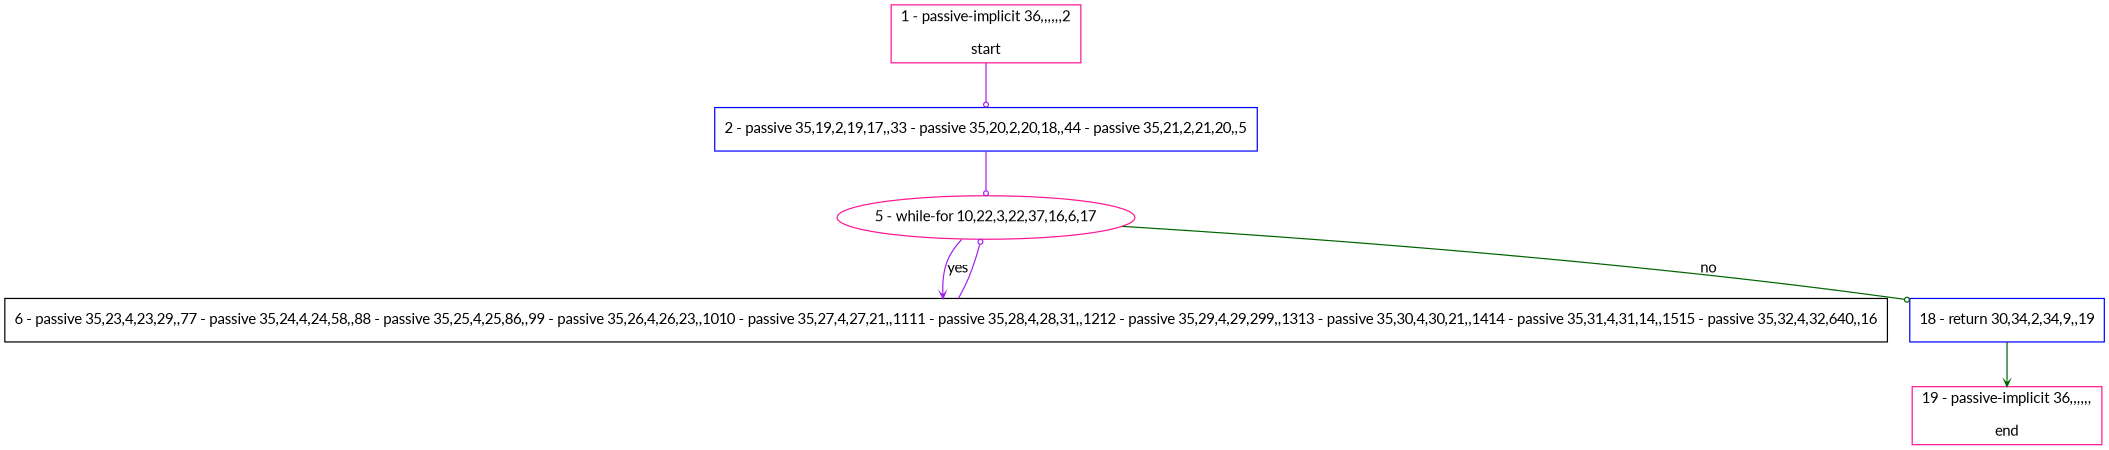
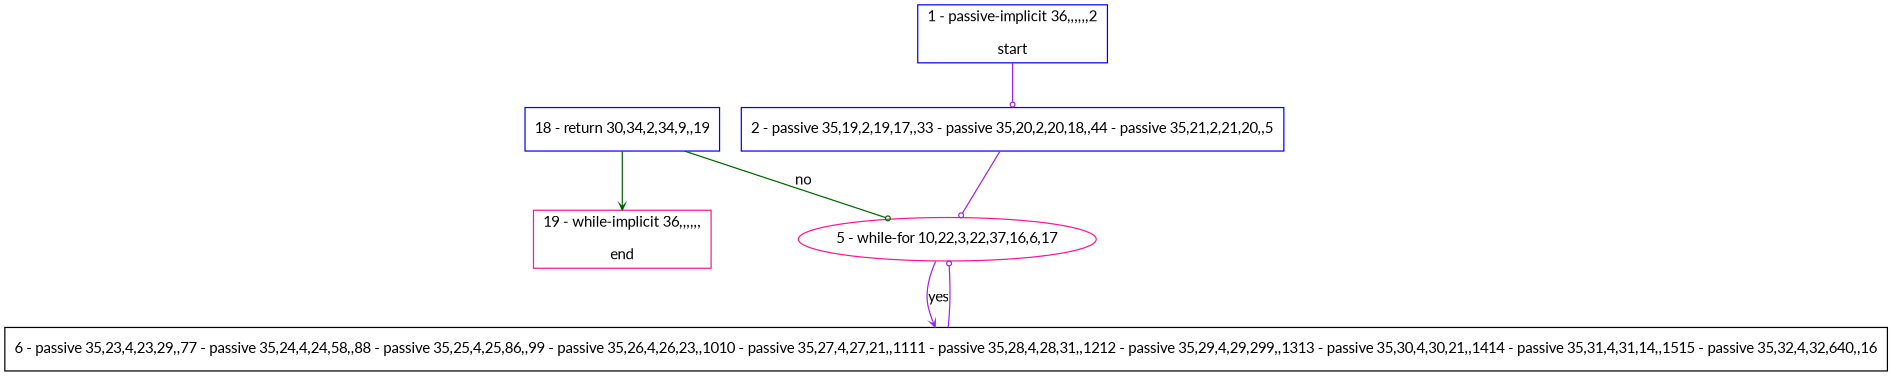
  digraph {
    bgcolor=white
    compound=true
    fillcolor="#FFFFCC"
    fontname=Lato
    fontsize=12
    pack=true
    packmode=clust
    style="rounded,filled"
    node [color=blue compound=true fillcolor="#ffffff" fixedsize=false fontname=Lato fontsize=12 node_initialized=no shape=box style=filled]
    edge [arrowhead=odot arrowsize=0.5 arrowtail=none color=purple compound=true dir=forward fontcolor=black fontname=Lato fontsize=12]
    n1 [label="2 - passive 35,19,2,19,17,,33 - passive 35,20,2,20,18,,44 - passive 35,21,2,21,20,,5"]
    n2 [color=deeppink label="5 - while-for 10,22,3,22,37,16,6,17" shape=oval]
    n3 [color=black label="6 - passive 35,23,4,23,29,,77 - passive 35,24,4,24,58,,88 - passive 35,25,4,25,86,,99 - passive 35,26,4,26,23,,1010 - passive 35,27,4,27,21,,1111 - passive 35,28,4,28,31,,1212 - passive 35,29,4,29,299,,1313 - passive 35,30,4,30,21,,1414 - passive 35,31,4,31,14,,1515 - passive 35,32,4,32,640,,16"]
    n4 [label="18 - return 30,34,2,34,9,,19"]
-   n5 [color=deeppink label="1 - passive-implicit 36,,,,,,2\n\nstart"]
-   n6 [color=deeppink label="19 - passive-implicit 36,,,,,,\n\nend"]
+   n5 [label="1 - passive-implicit 36,,,,,,2\n\nstart"]
+   n6 [color=deeppink label="19 - while-implicit 36,,,,,,\n\nend"]
    n1 -> n2
    n2 -> n3 [arrowhead=vee label=yes]
-   n2 -> n4 [color=darkgreen label=no]
+   n4 -> n2 [color=darkgreen label=no]
    n3 -> n2
    n4 -> n6 [arrowhead=vee color=darkgreen]
    n5 -> n1
  }
